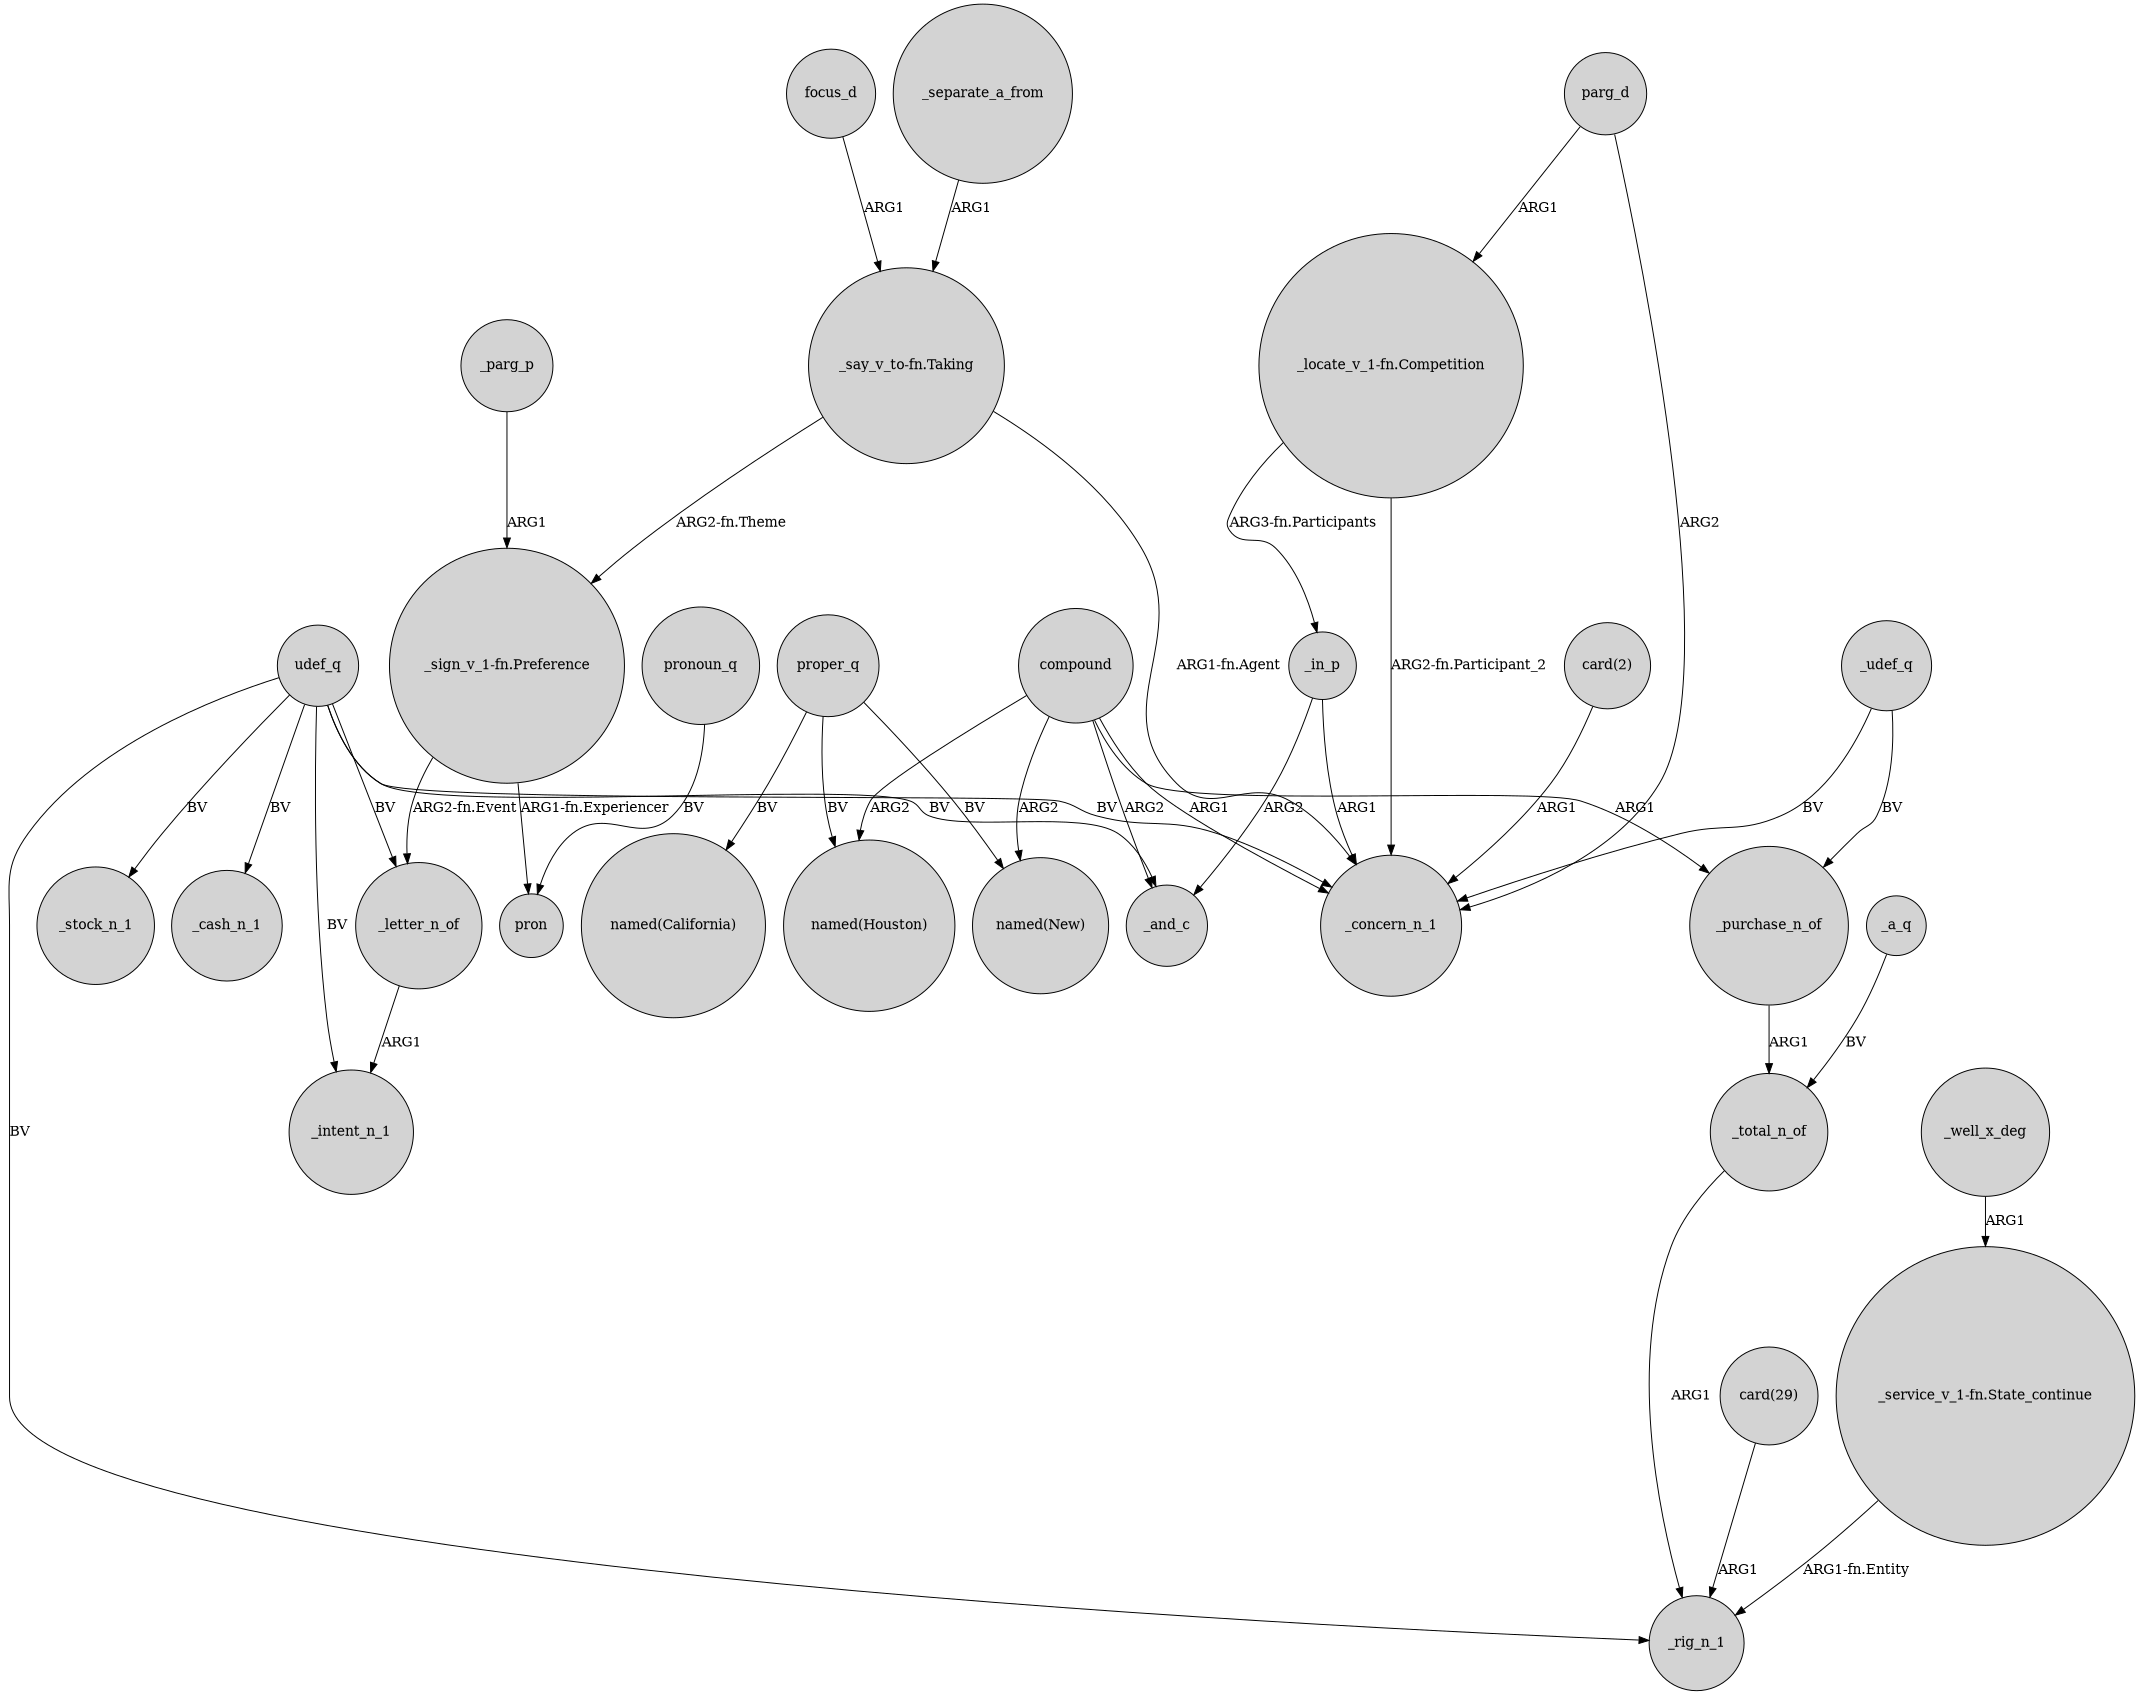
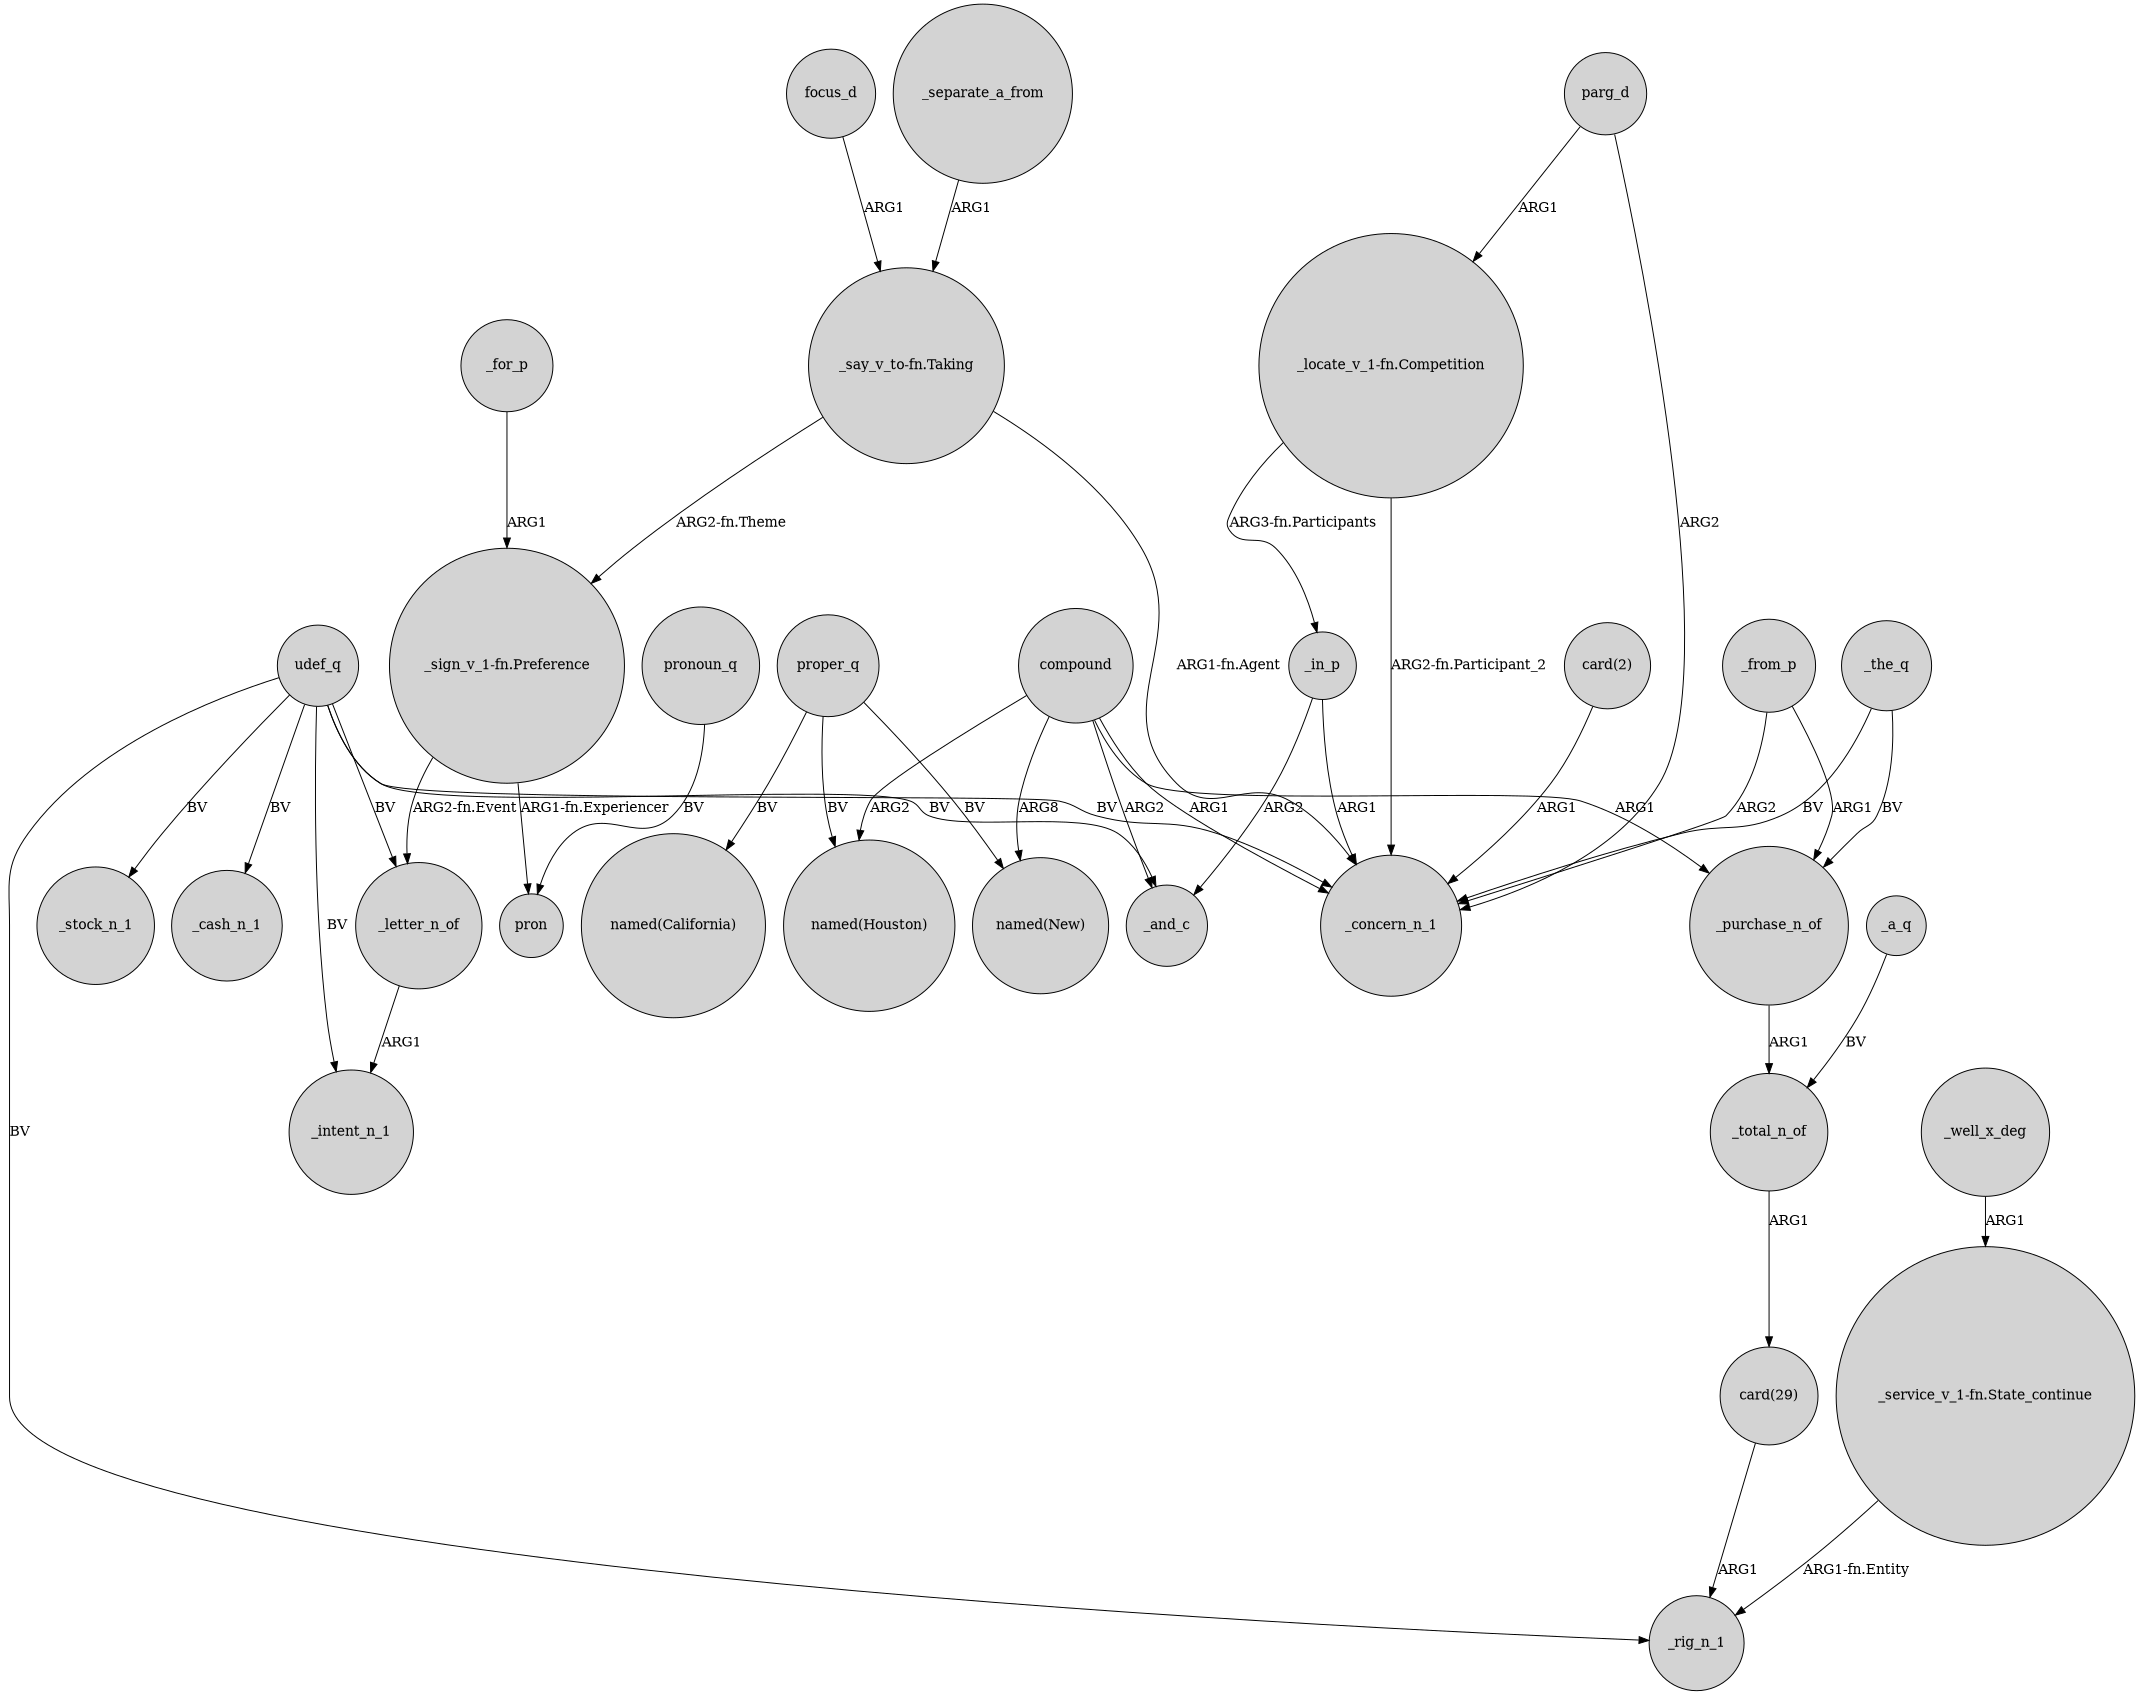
  digraph {
    node [shape=circle style=filled]
    "_service_v_1-fn.State_continue"
    _rig_n_1
    _total_n_of
    "_say_v_to-fn.Taking"
    _concern_n_1
    "_sign_v_1-fn.Preference"
    _letter_n_of
    pron
    compound
    _purchase_n_of
    _and_c
    "named(New)"
    "named(Houston)"
    udef_q
    _cash_n_1
    _intent_n_1
    _stock_n_1
    _in_p
+   _from_p
    focus_d
    proper_q
    "named(California)"
-   _the_q [label=_udef_q]
-   _for_p [label=_parg_p]
+   _the_q
+   _for_p
    "card(29)"
    pronoun_q
    "_locate_v_1-fn.Competition"
    parg_d
    _a_q
    _well_x_deg
    _separate_a_from
    "card(2)"
    "_service_v_1-fn.State_continue" -> _rig_n_1 [label="ARG1-fn.Entity"]
-   _total_n_of -> _rig_n_1 [label=ARG1]
+   _total_n_of -> "card(29)" [label=ARG1]
    "_say_v_to-fn.Taking" -> _concern_n_1 [label="ARG1-fn.Agent"]
    "_say_v_to-fn.Taking" -> "_sign_v_1-fn.Preference" [label="ARG2-fn.Theme"]
    "_sign_v_1-fn.Preference" -> _letter_n_of [label="ARG2-fn.Event"]
    "_sign_v_1-fn.Preference" -> pron [label="ARG1-fn.Experiencer"]
    _letter_n_of -> _intent_n_1 [label=ARG1]
    compound -> _concern_n_1 [label=ARG1]
    compound -> _purchase_n_of [label=ARG1]
    compound -> _and_c [label=ARG2]
-   compound -> "named(New)" [label=ARG2]
+   compound -> "named(New)" [label=ARG8]
    compound -> "named(Houston)" [label=ARG2]
    _purchase_n_of -> _total_n_of [label=ARG1]
    udef_q -> _rig_n_1 [label=BV]
    udef_q -> _concern_n_1 [label=BV]
    udef_q -> _letter_n_of [label=BV]
    udef_q -> _and_c [label=BV]
    udef_q -> _cash_n_1 [label=BV]
    udef_q -> _intent_n_1 [label=BV]
    udef_q -> _stock_n_1 [label=BV]
    _in_p -> _concern_n_1 [label=ARG1]
    _in_p -> _and_c [label=ARG2]
+   _from_p -> _concern_n_1 [label=ARG2]
+   _from_p -> _purchase_n_of [label=ARG1]
    focus_d -> "_say_v_to-fn.Taking" [label=ARG1]
    proper_q -> "named(New)" [label=BV]
    proper_q -> "named(Houston)" [label=BV]
    proper_q -> "named(California)" [label=BV]
    _the_q -> _concern_n_1 [label=BV]
    _the_q -> _purchase_n_of [label=BV]
    _for_p -> "_sign_v_1-fn.Preference" [label=ARG1]
    "card(29)" -> _rig_n_1 [label=ARG1]
    pronoun_q -> pron [label=BV]
    "_locate_v_1-fn.Competition" -> _concern_n_1 [label="ARG2-fn.Participant_2"]
    "_locate_v_1-fn.Competition" -> _in_p [label="ARG3-fn.Participants"]
    parg_d -> _concern_n_1 [label=ARG2]
    parg_d -> "_locate_v_1-fn.Competition" [label=ARG1]
    _a_q -> _total_n_of [label=BV]
    _well_x_deg -> "_service_v_1-fn.State_continue" [label=ARG1]
    _separate_a_from -> "_say_v_to-fn.Taking" [label=ARG1]
    "card(2)" -> _concern_n_1 [label=ARG1]
  }
